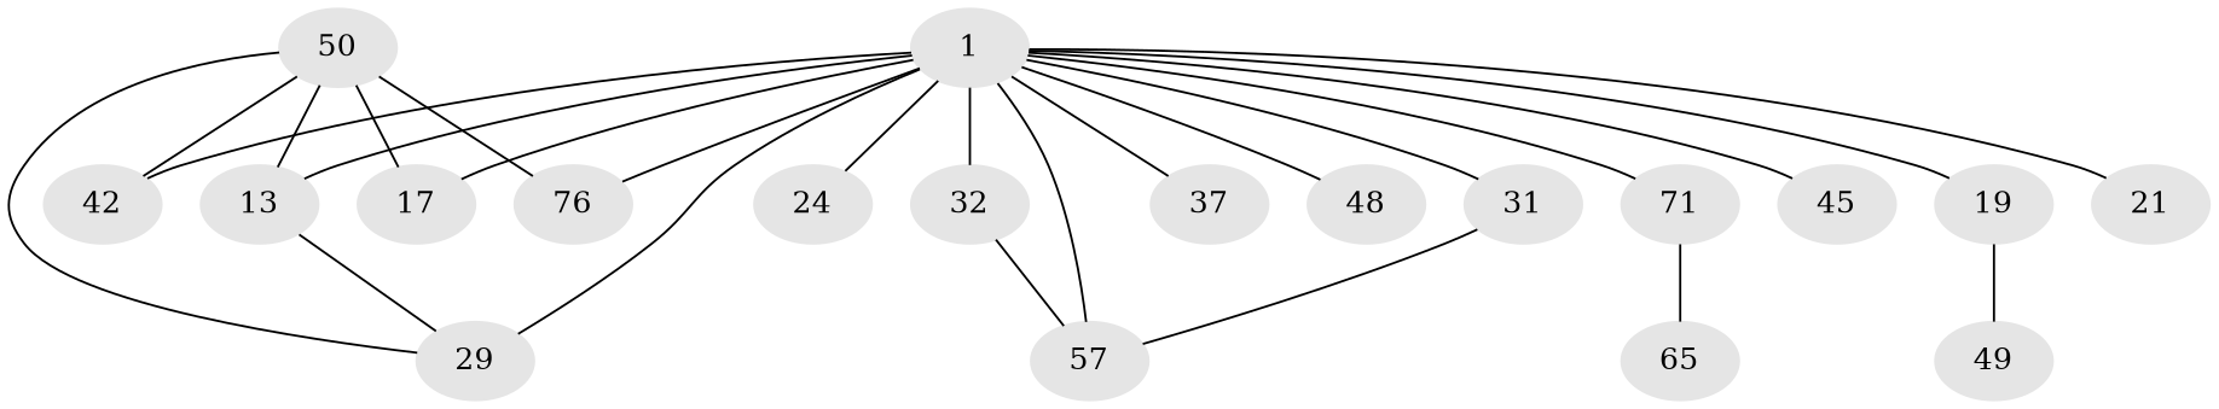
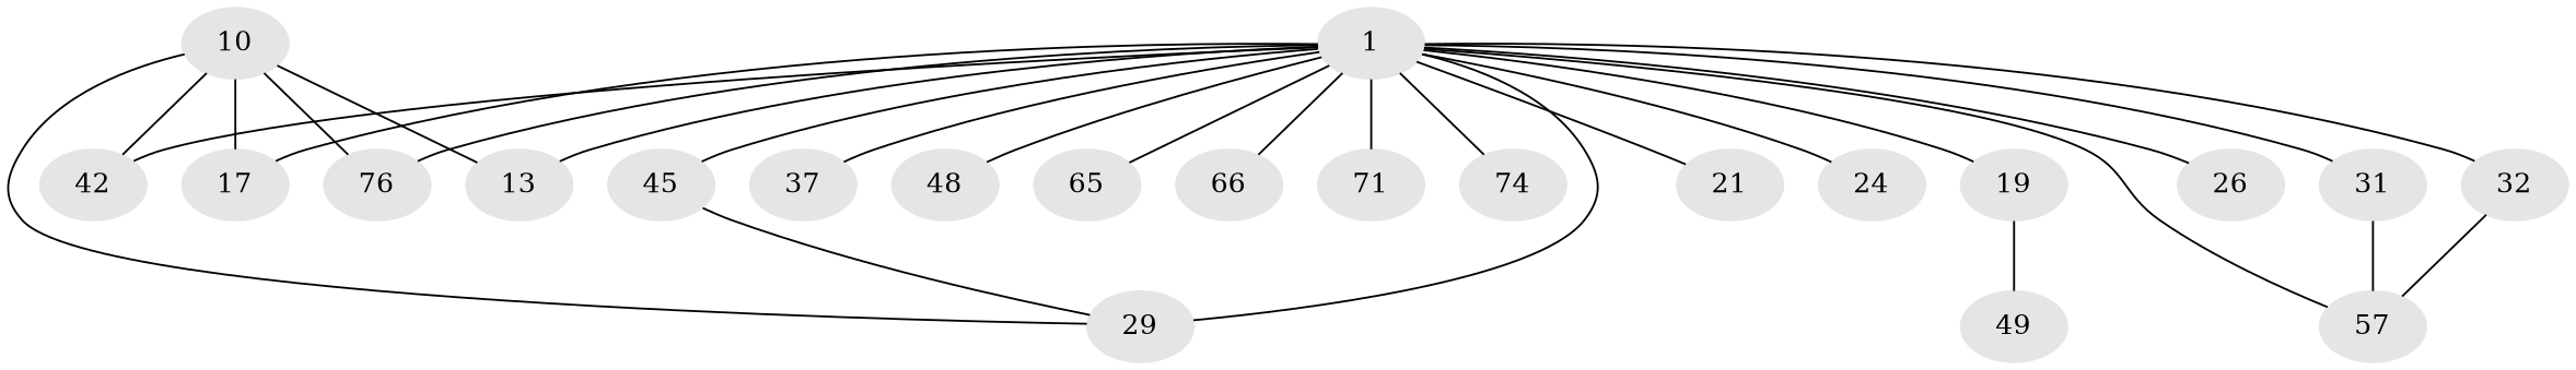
  graph {
    node [color=gray90 style=filled]
    1 [super="+3+23+2"]
    13 [super="+45"]
    n3 [label=45]
    19
    21
    n6 [label=42 super="+73+35"]
    24 [super="+75"]
+   26
    n9 [label=17]
    29 [super="+62+70"]
    31 [super="+41"]
    32 [super="+59+36+64+33"]
    37
    48
    57
    65 [super="+72"]
+   66 [super="+79"]
    71 [super="+77"]
+   74
    76
-   10 [super="+30+47+58+38+50" label=50]
+   10 [super="+30+47+58+38+50"]
    49
    1 -- 13 [weight=2]
    1 -- n3 [weight=2]
    1 -- 19
    1 -- 21 [weight=2]
    1 -- n6 [weight=7]
    1 -- 24 [weight=3]
+   1 -- 26 [weight=2]
    1 -- n9
    1 -- 29 [weight=2]
    1 -- 31 [weight=3]
    1 -- 32 [weight=6]
    1 -- 37 [weight=2]
    1 -- 48 [weight=2]
    1 -- 57
-   71 -- 65 [weight=3]
+   1 -- 65 [weight=3]
+   1 -- 66 [weight=3]
    1 -- 71 [weight=3]
+   1 -- 74
    1 -- 76
-   13 -- 29
+   n3 -- 29
    19 -- 49 [weight=2]
    31 -- 57
    32 -- 57
    10 -- 13
    10 -- n6
    10 -- n9 [weight=2]
    10 -- 29
    10 -- 76
  }
